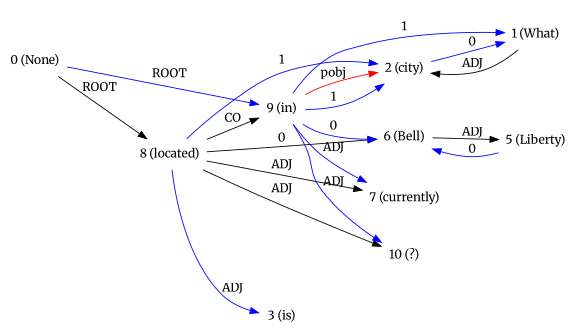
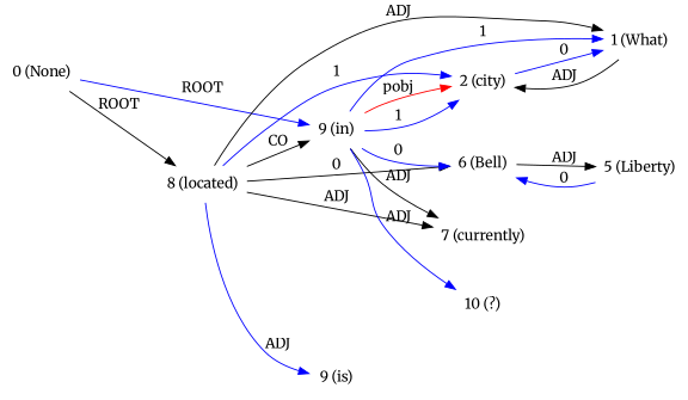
  digraph {
    fontname=Merriweather
    rankdir=LR
    node [fontname=Merriweather shape=plaintext]
    edge [dir=forward fontname=Merriweather color=blue]
    n1 [label="0 (None)"]
    n2 [label="8 (located)"]
    n3 [label="9 (in)"]
    n4 [label="2 (city)"]
-   n5 [label="3 (is)"]
+   n5 [label="9 (is)"]
    n6 [label="6 (Bell)"]
    n7 [label="7 (currently)"]
    n8 [label="10 (?)"]
    n9 [label="1 (What)"]
    n10 [label="5 (Liberty)"]
    n1 -> n2 [label=ROOT color=""]
    n1 -> n3 [label=ROOT]
    n2 -> n3 [label=CO color=""]
    n2 -> n4 [label=1]
    n2 -> n5 [label=ADJ]
    n2 -> n6 [label=0 color=""]
    n2 -> n7 [label=ADJ color=""]
-   n2 -> n8 [label=ADJ color=""]
+   n2 -> n9 [label=ADJ color=""]
    n3 -> n4 [color=red label=pobj]
    n3 -> n4 [label=1]
    n3 -> n6 [label=0]
-   n3 -> n7 [label=ADJ]
+   n3 -> n7 [color=black label=ADJ]
    n3 -> n8 [label=ADJ]
    n3 -> n9 [label=1]
    n4 -> n9 [label=0]
    n6 -> n10 [label=ADJ color=""]
    n9 -> n4 [label=ADJ color=""]
    n10 -> n6 [label=0]
  }
